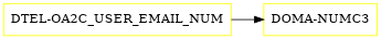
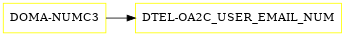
  digraph {
    rankdir=LR
    node [color=yellow shape=box]
    "DTEL-OA2C_USER_EMAIL_NUM"
    "DOMA-NUMC3"
-   "DTEL-OA2C_USER_EMAIL_NUM" -> "DOMA-NUMC3"
+   "DOMA-NUMC3" -> "DTEL-OA2C_USER_EMAIL_NUM"
  }
